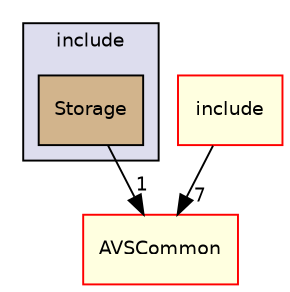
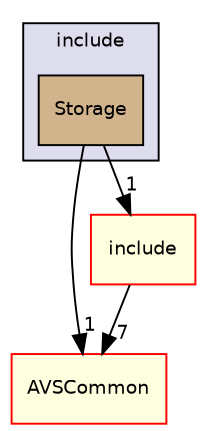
  digraph {
    compound=true
    fontname="DejaVu Sans"
    node [fillcolor=lightyellow fontname="DejaVu Sans" fontsize=10 shape=box style=filled color=red]
    edge [fontname="DejaVu Sans" headlabel=1 labeldistance=1.5 labelfontname=Helvetica labelfontsize=10]
    n1 [fillcolor=tan label=Storage pencolor=black color=""]
    n2 [label=AVSCommon]
    n3 [label=include]
    subgraph cluster_1 {
      bgcolor="#ddddee"
      fontsize=10
      label=include
      pencolor=black
      n1
    }
    n1 -> n2
+   n1 -> n3
    n3 -> n2 [headlabel=7]
  }
